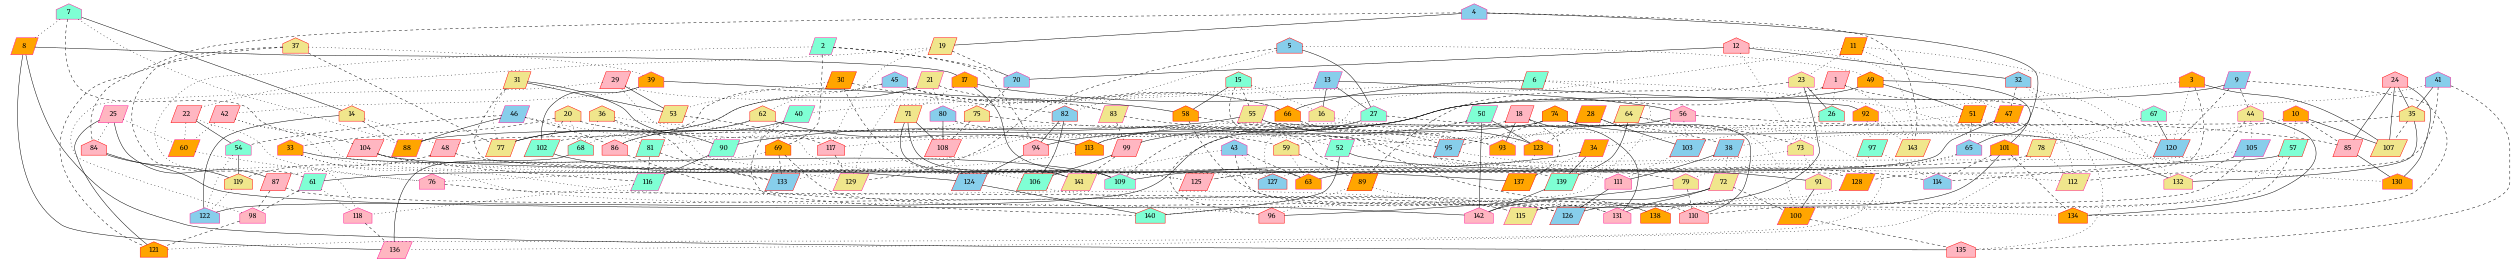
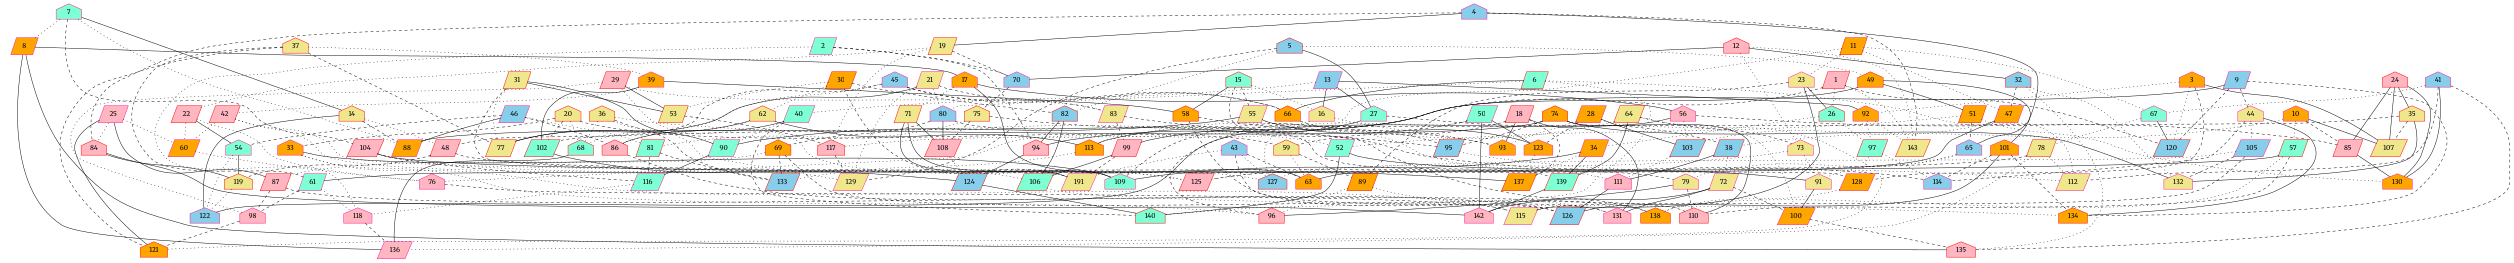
  graph {
    fontname=Merriweather
    node [color=red fillcolor=khaki fontname=Merriweather shape=house style=filled]
    edge [fontname=Merriweather style=dotted]
    1 [fillcolor=lightpink shape=parallelogram]
    26 [fillcolor=aquamarine]
    96 [fillcolor=lightpink]
    120 [fillcolor=skyblue shape=parallelogram]
    143 [shape=parallelogram]
    34 [color=deeppink fillcolor=orange shape=parallelogram]
    97 [fillcolor=aquamarine shape=parallelogram]
    2 [color=deeppink fillcolor=aquamarine shape=parallelogram]
    69 [fillcolor=orange]
    70 [color=deeppink fillcolor=skyblue]
    94 [fillcolor=lightpink]
    118 [color=deeppink fillcolor=lightpink]
    87 [fillcolor=lightpink shape=parallelogram]
    133 [fillcolor=skyblue shape=parallelogram]
    110 [fillcolor=lightpink]
    75
    124 [fillcolor=skyblue shape=parallelogram]
    136 [color=deeppink fillcolor=lightpink shape=parallelogram]
    3 [color=deeppink fillcolor=orange]
    92 [color=deeppink fillcolor=orange]
    107 [shape=parallelogram]
    128 [color=deeppink fillcolor=orange shape=parallelogram]
    138 [fillcolor=orange]
    4 [color=deeppink fillcolor=skyblue]
    19 [shape=parallelogram]
    65 [color=deeppink fillcolor=skyblue]
    84 [fillcolor=lightpink]
    117 [fillcolor=lightpink]
    22 [fillcolor=lightpink shape=parallelogram]
    79 [color=deeppink]
    91 [color=deeppink]
    119
    142 [color=deeppink fillcolor=lightpink]
    5 [fillcolor=skyblue]
    27 [color=deeppink fillcolor=aquamarine]
    49 [fillcolor=orange]
    82 [fillcolor=skyblue]
    129 [color=deeppink shape=parallelogram]
    38 [fillcolor=skyblue shape=parallelogram]
    113 [fillcolor=orange]
    51 [fillcolor=orange shape=parallelogram]
    99 [fillcolor=lightpink shape=parallelogram]
    101 [color=deeppink fillcolor=orange]
    106 [fillcolor=aquamarine shape=parallelogram]
    6 [fillcolor=aquamarine shape=parallelogram]
    66 [fillcolor=orange]
    80 [color=deeppink fillcolor=skyblue]
    112 [color=deeppink shape=parallelogram]
    140 [fillcolor=aquamarine]
    95 [fillcolor=skyblue shape=parallelogram]
    139 [fillcolor=aquamarine shape=parallelogram]
    108 [fillcolor=lightpink shape=parallelogram]
    7 [color=deeppink fillcolor=aquamarine]
    8 [color=deeppink fillcolor=orange shape=parallelogram]
    14
    88 [color=deeppink fillcolor=orange shape=parallelogram]
    104 [fillcolor=lightpink shape=parallelogram]
    17 [color=deeppink fillcolor=orange]
    135 [fillcolor=lightpink]
    48 [fillcolor=lightpink shape=parallelogram]
    122 [color=deeppink fillcolor=skyblue]
    137 [fillcolor=orange shape=parallelogram]
    125 [fillcolor=lightpink shape=parallelogram]
    116 [color=deeppink fillcolor=aquamarine shape=parallelogram]
    56 [color=deeppink fillcolor=lightpink]
    63 [color=deeppink fillcolor=orange]
    71 [shape=parallelogram]
    9 [color=deeppink fillcolor=skyblue shape=parallelogram]
    44 [color=deeppink]
    134 [fillcolor=orange]
    105 [color=deeppink fillcolor=skyblue shape=parallelogram]
    114 [color=deeppink fillcolor=skyblue]
    10 [color=deeppink fillcolor=orange]
    57 [fillcolor=aquamarine shape=parallelogram]
    85 [fillcolor=lightpink shape=parallelogram]
    72 [color=deeppink shape=parallelogram]
    111 [color=deeppink fillcolor=lightpink]
    61 [color=deeppink fillcolor=aquamarine shape=parallelogram]
    130 [color=deeppink fillcolor=orange]
    11 [fillcolor=orange shape=parallelogram]
    23 [color=deeppink]
    47 [color=deeppink fillcolor=orange shape=parallelogram]
    67 [color=deeppink fillcolor=aquamarine]
    76 [color=deeppink fillcolor=lightpink]
    89 [fillcolor=orange shape=parallelogram]
    115 [color=deeppink shape=parallelogram]
    103 [fillcolor=skyblue shape=parallelogram]
    78 [shape=parallelogram]
    12 [fillcolor=lightpink]
    32 [fillcolor=skyblue]
    73 [color=deeppink]
    132 [color=deeppink]
    13 [color=deeppink fillcolor=skyblue shape=parallelogram]
    16 [color=deeppink]
    40 [color=deeppink fillcolor=aquamarine shape=parallelogram]
    93 [color=deeppink fillcolor=orange]
    90 [color=deeppink fillcolor=aquamarine shape=parallelogram]
    86 [fillcolor=lightpink]
    15 [fillcolor=aquamarine]
    55 [color=deeppink shape=parallelogram]
    58 [fillcolor=orange]
    123 [color=deeppink fillcolor=orange]
    131 [color=deeppink fillcolor=lightpink]
-   141 [color=deeppink shape=parallelogram]
+   141 [color=deeppink shape=parallelogram label=191]
    109 [color=deeppink fillcolor=aquamarine]
    18 [fillcolor=lightpink shape=parallelogram]
    59
    54 [color=deeppink fillcolor=aquamarine]
    60 [color=deeppink fillcolor=orange shape=parallelogram]
    20
    33 [color=deeppink fillcolor=orange]
    68 [fillcolor=aquamarine]
    102 [fillcolor=aquamarine shape=parallelogram]
    21 [color=deeppink shape=parallelogram]
    77 [shape=parallelogram]
    24 [fillcolor=lightpink]
    35
    25 [color=deeppink fillcolor=lightpink shape=parallelogram]
    121 [fillcolor=orange]
    98 [color=deeppink fillcolor=lightpink]
    28 [color=deeppink fillcolor=orange shape=parallelogram]
    100 [color=deeppink fillcolor=orange shape=parallelogram]
    29 [fillcolor=lightpink shape=parallelogram]
    53 [shape=parallelogram]
    83 [color=deeppink shape=parallelogram]
    30 [fillcolor=orange shape=parallelogram]
    62
    31 [shape=parallelogram]
    36
    52 [color=deeppink fillcolor=aquamarine shape=parallelogram]
    37
    39 [color=deeppink fillcolor=orange]
    42 [fillcolor=lightpink shape=parallelogram]
    126 [fillcolor=skyblue shape=parallelogram]
    127 [fillcolor=skyblue]
    41 [color=deeppink fillcolor=skyblue]
    43 [color=deeppink fillcolor=skyblue]
    45 [color=deeppink fillcolor=skyblue]
    46 [color=deeppink fillcolor=skyblue shape=parallelogram]
    81 [fillcolor=aquamarine shape=parallelogram]
    50 [color=deeppink fillcolor=aquamarine shape=parallelogram]
    64 [shape=parallelogram]
    74 [fillcolor=orange]
    1 -- 26
    1 -- 96 [style=dashed]
    1 -- 120 [style=dashed]
    1 -- 143
    26 -- 34
+   26 -- 97
    34 -- 139 [style=solid]
    34 -- 137
    34 -- 109 [style=solid]
    97 -- 128
    97 -- 114
-   2 -- 69 [style=dashed]
+   80 -- 69 [style=dashed]
    2 -- 70 [style=dashed]
    2 -- 94 [style=dashed]
    2 -- 118
    69 -- 87
    69 -- 133 [style=dashed]
    69 -- 110 [style=dashed]
    70 -- 75 [style=dashed]
    94 -- 124 [style=solid]
    118 -- 136 [style=dashed]
    87 -- 138 [style=dashed]
    87 -- 98 [style=dashed]
    75 -- 108 [style=dashed]
    75 -- 114 [style=dashed]
    75 -- 81
    124 -- 140 [style=solid]
    3 -- 120
    3 -- 92
    3 -- 107 [style=solid]
    3 -- 128 [style=dashed]
    92 -- 143
    92 -- 97
    128 -- 138
    4 -- 143 [style=dashed]
    4 -- 19 [style=solid]
    4 -- 65 [style=solid]
    4 -- 84 [style=dashed]
    19 -- 70 [style=dashed]
    19 -- 117
    19 -- 22
    65 -- 79
    65 -- 91
    84 -- 119 [style=solid]
    84 -- 142 [style=solid]
    117 -- 129 [style=dashed]
    22 -- 76
    22 -- 54 [style=solid]
    22 -- 60
    79 -- 96 [style=solid]
    79 -- 110 [style=dashed]
    91 -- 100 [style=solid]
    119 -- 122
    5 -- 27 [style=solid]
    5 -- 49
    5 -- 82
    5 -- 129 [style=dashed]
    27 -- 38 [style=dashed]
    27 -- 113 [style=solid]
    49 -- 51 [style=solid]
    49 -- 99 [style=solid]
    49 -- 101 [style=solid]
    82 -- 94 [style=solid]
    82 -- 106 [style=solid]
    38 -- 72
    38 -- 111 [style=solid]
    113 -- 133
    51 -- 65 [style=dashed]
    51 -- 130
    51 -- 52
    99 -- 106 [style=solid]
    99 -- 141 [style=dashed]
    101 -- 134 [style=dashed]
    101 -- 114 [style=dashed]
    101 -- 126 [style=solid]
    106 -- 134
    6 -- 66 [style=solid]
    6 -- 80
    6 -- 112
    6 -- 140
    66 -- 95 [style=dashed]
    80 -- 139 [style=dashed]
    80 -- 108 [style=solid]
    95 -- 112
    139 -- 142 [style=solid]
    108 -- 124
    7 -- 8
    7 -- 14 [style=solid]
    7 -- 88
    7 -- 104 [style=dashed]
    8 -- 136 [style=solid]
    8 -- 17 [style=solid]
    8 -- 135 [style=solid]
    14 -- 88 [style=dashed]
    14 -- 48
    14 -- 122 [style=solid]
    104 -- 137 [style=solid]
    104 -- 125
    104 -- 116 [style=dashed]
    17 -- 56 [style=solid]
    17 -- 63 [style=solid]
    17 -- 71
    48 -- 79 [style=dashed]
    48 -- 119 [style=dashed]
    116 -- 118
    56 -- 122 [style=solid]
    56 -- 85 [style=dashed]
    56 -- 103
    71 -- 108 [style=solid]
    71 -- 141 [style=solid]
    71 -- 109 [style=solid]
    9 -- 120 [style=dashed]
    9 -- 94 [style=solid]
    9 -- 44 [style=dashed]
    9 -- 134 [style=dashed]
    44 -- 134 [style=solid]
    44 -- 105
    44 -- 114 [style=dashed]
    105 -- 115 [style=dashed]
    105 -- 132 [style=dashed]
    105 -- 127
    10 -- 107 [style=solid]
    10 -- 38
    10 -- 57
    10 -- 85 [style=dashed]
    57 -- 110 [style=dashed]
    57 -- 138
    57 -- 61 [style=solid]
    85 -- 130 [style=solid]
    72 -- 142 [style=solid]
    72 -- 131 [style=solid]
    72 -- 100 [style=dashed]
    111 -- 126 [style=solid]
    61 -- 118
    61 -- 98 [style=dashed]
    11 -- 23
    11 -- 47
    11 -- 67
    11 -- 76
    23 -- 26 [style=solid]
    23 -- 89 [style=dashed]
    23 -- 115 [style=solid]
    47 -- 63 [style=solid]
    47 -- 103
    67 -- 120 [style=solid]
    67 -- 78
    76 -- 115 [style=dashed]
    89 -- 96
    89 -- 131
    103 -- 111
    78 -- 136
    78 -- 112
    78 -- 125 [style=dashed]
    12 -- 143
    12 -- 70 [style=solid]
    12 -- 32 [style=solid]
    12 -- 73
    32 -- 135
    32 -- 47 [style=dashed]
    32 -- 132
    73 -- 91
    73 -- 125
    13 -- 92 [style=solid]
    13 -- 27 [style=solid]
    13 -- 16 [style=solid]
    13 -- 40
    16 -- 117
    16 -- 93
    40 -- 140 [style=dashed]
    40 -- 90
    40 -- 86 [style=solid]
    90 -- 116 [style=solid]
    86 -- 126 [style=dashed]
    15 -- 138 [style=dashed]
    15 -- 16
    15 -- 55 [style=dashed]
    15 -- 58 [style=solid]
    55 -- 111
    55 -- 90 [style=solid]
    55 -- 123 [style=solid]
    58 -- 93 [style=dashed]
    58 -- 131 [style=dashed]
    123 -- 137
    18 -- 137 [style=dashed]
    18 -- 93 [style=solid]
    18 -- 131 [style=solid]
    18 -- 59 [style=dashed]
    59 -- 63
    59 -- 89 [style=dashed]
    54 -- 119 [style=solid]
    54 -- 122
    60 -- 76
    20 -- 59 [style=dashed]
    20 -- 33 [style=dashed]
    20 -- 68
    20 -- 102 [style=dashed]
    33 -- 96
    33 -- 115
    33 -- 109 [style=solid]
    68 -- 136 [style=solid]
    102 -- 124 [style=solid]
    21 -- 129
    21 -- 66 [style=dashed]
    21 -- 80
    21 -- 77 [style=solid]
    24 -- 107 [style=solid]
    24 -- 85 [style=solid]
    24 -- 130 [style=solid]
    24 -- 35 [style=solid]
    35 -- 107 [style=dashed]
    35 -- 132 [style=solid]
    35 -- 102 [style=dashed]
    25 -- 87 [style=solid]
    25 -- 84
    25 -- 60
    25 -- 121 [style=solid]
    98 -- 121 [style=dashed]
    28 -- 103 [style=solid]
    28 -- 93
    28 -- 123 [style=dashed]
    28 -- 100
    100 -- 135 [style=dashed]
    29 -- 125
    29 -- 98
    29 -- 53 [style=solid]
    29 -- 83
    53 -- 117 [style=dashed]
    83 -- 99 [style=dashed]
    83 -- 95 [style=dashed]
    30 -- 82 [style=dashed]
    30 -- 141 [style=dashed]
    30 -- 53
    30 -- 62
    62 -- 113 [style=solid]
    62 -- 86
    62 -- 77 [style=solid]
    31 -- 128 [style=dashed]
    31 -- 90 [style=solid]
    31 -- 77
    31 -- 53 [style=solid]
    36 -- 133 [style=dashed]
    36 -- 129
    36 -- 68
    36 -- 52
    52 -- 91 [style=solid]
    52 -- 140 [style=solid]
    37 -- 61 [style=dashed]
    37 -- 77 [style=dashed]
    37 -- 121 [style=dashed]
    37 -- 39
    39 -- 58 [style=solid]
    39 -- 102 [style=solid]
    39 -- 42
    42 -- 106
    42 -- 60
    42 -- 127
    41 -- 112 [style=dashed]
    41 -- 135 [style=dashed]
-   41 -- 35 [style=solid]
+   41 -- 130 [style=solid]
    41 -- 67
    43 -- 63 [style=dashed]
    43 -- 141
    43 -- 126 [style=dashed]
    43 -- 127
    45 -- 66 [style=dashed]
    45 -- 48 [style=dashed]
    45 -- 68
    45 -- 83 [style=dashed]
    46 -- 88 [style=solid]
    46 -- 86 [style=dashed]
    46 -- 54 [style=dashed]
    46 -- 81
    81 -- 133 [style=dashed]
    81 -- 116 [style=dashed]
    50 -- 142 [style=solid]
    50 -- 123 [style=solid]
    50 -- 109 [style=dashed]
    50 -- 127
    64 -- 113
    64 -- 139 [style=solid]
    64 -- 73 [style=dashed]
    64 -- 121
    74 -- 110 [style=solid]
    74 -- 95 [style=dashed]
    74 -- 88 [style=solid]
    74 -- 132 [style=solid]
  }
